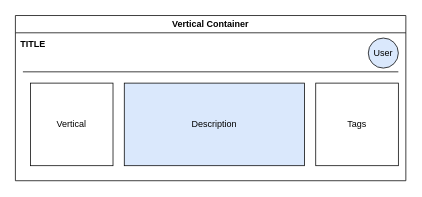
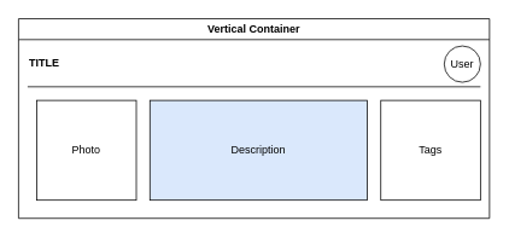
  <mxCell id="0" />
  <mxCell id="1" parent="0" />
  <mxCell id="2" value="Vertical Container" style="swimlane;whiteSpace=wrap;html=1;" parent="1" vertex="1"><mxGeometry x="20" y="20" width="520" height="220" as="geometry" /></mxCell>
- <mxCell id="3" value="&lt;font style=&quot;font-size: 12px;&quot;&gt;TITLE&lt;/font&gt;" style="text;strokeColor=none;fillColor=none;html=1;fontSize=24;fontStyle=1;verticalAlign=middle;align=left;" parent="2" vertex="1"><mxGeometry x="5" y="20" width="410" height="30" as="geometry" /></mxCell>
- <mxCell id="4" value="Vertical" style="whiteSpace=wrap;html=1;aspect=fixed;fontSize=12;" parent="2" vertex="1"><mxGeometry x="20" y="90" width="110" height="110" as="geometry" /></mxCell>
+ <mxCell id="3" value="&lt;font style=&quot;font-size: 12px;&quot;&gt;TITLE&lt;/font&gt;" style="text;strokeColor=none;fillColor=none;html=1;fontSize=24;fontStyle=1;verticalAlign=middle;align=left;" parent="2" vertex="1"><mxGeometry x="10" y="30" width="410" height="30" as="geometry" /></mxCell>
+ <mxCell id="4" value="Photo" style="whiteSpace=wrap;html=1;aspect=fixed;fontSize=12;" parent="2" vertex="1"><mxGeometry x="20" y="90" width="110" height="110" as="geometry" /></mxCell>
  <mxCell id="5" value="" style="endArrow=none;html=1;" edge="1" parent="2"><mxGeometry width="50" height="50" relative="1" as="geometry"><mxPoint x="10" y="75" as="sourcePoint" /><mxPoint x="510" y="75" as="targetPoint" /></mxGeometry></mxCell>
- <mxCell id="6" value="User" style="ellipse;whiteSpace=wrap;html=1;aspect=fixed;fillColor=#dae8fc;" vertex="1" parent="2"><mxGeometry x="470" y="30" width="40" height="40" as="geometry" /></mxCell>
+ <mxCell id="6" value="User" style="ellipse;whiteSpace=wrap;html=1;aspect=fixed;" vertex="1" parent="2"><mxGeometry x="470" y="30" width="40" height="40" as="geometry" /></mxCell>
  <mxCell id="7" value="Description" style="rounded=0;whiteSpace=wrap;html=1;fontSize=12;fillColor=#dae8fc;" parent="2" vertex="1"><mxGeometry x="145" y="90" width="240" height="110" as="geometry" /></mxCell>
  <mxCell id="8" value="Tags" style="whiteSpace=wrap;html=1;aspect=fixed;fontSize=12;" vertex="1" parent="2"><mxGeometry x="400" y="90" width="110" height="110" as="geometry" /></mxCell>
